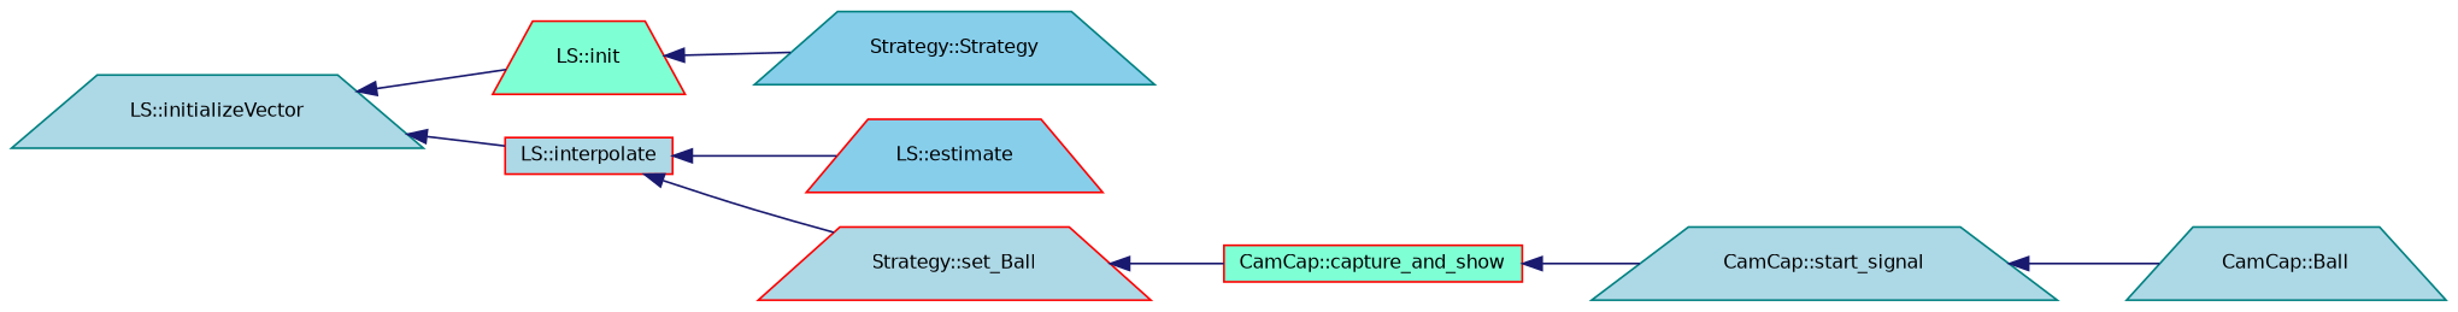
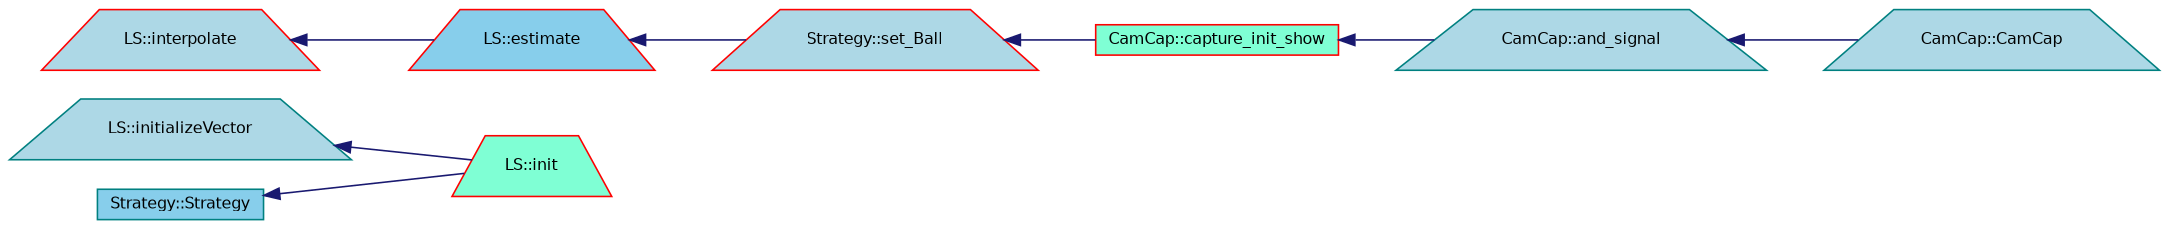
  digraph {
    rankdir=LR
    node [color=red fillcolor=lightblue fontname=Helvetica fontsize=10 shape=trapezium style=filled]
    edge [color=midnightblue dir=back fontname=Helvetica fontsize=10 labelfontname=Helvetica labelfontsize=10 style=solid]
    n1 [color=teal fontcolor=black height=0.2 label="LS::initializeVector" width=0.4]
    n2 [fillcolor=aquamarine height=0.2 label="LS::init" width=0.4]
-   n3 [height=0.2 label="LS::interpolate" shape=box width=0.4]
-   n4 [color=teal fillcolor=skyblue height=0.2 label="Strategy::Strategy" width=0.4]
+   n3 [height=0.2 label="LS::interpolate" width=0.4]
+   n4 [color=teal fillcolor=skyblue height=0.2 label="Strategy::Strategy" shape=box width=0.4]
    n5 [fillcolor=skyblue height=0.2 label="LS::estimate" width=0.4]
    n6 [height=0.2 label="Strategy::set_Ball" width=0.4]
-   n7 [fillcolor=aquamarine height=0.2 label="CamCap::capture_and_show" shape=box width=0.4]
-   n8 [color=teal height=0.2 label="CamCap::start_signal" width=0.4]
-   n9 [color=teal height=0.2 label="CamCap::Ball" width=0.4]
+   n7 [fillcolor=aquamarine height=0.2 label="CamCap::capture_init_show" shape=box width=0.4]
+   n8 [color=teal height=0.2 label="CamCap::and_signal" width=0.4]
+   n9 [color=teal height=0.2 label="CamCap::CamCap" width=0.4]
    n1 -> n2
-   n1 -> n3
-   n2 -> n4
+   n4 -> n2
    n3 -> n5
-   n3 -> n6
+   n5 -> n6
    n6 -> n7
    n7 -> n8
    n8 -> n9
  }
